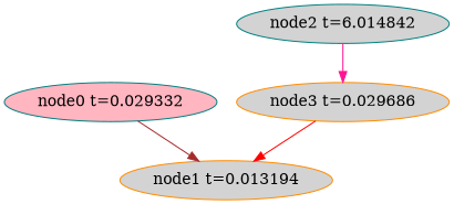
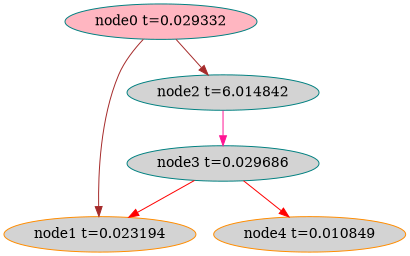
  digraph {
    node [color=teal fillcolor=lightgrey style=filled]
    edge [color=red]
-   n2 [color=darkorange label="node3 t=0.029686"]
-   n3 [color=darkorange label="node1 t=0.013194"]
+   n1 [color=darkorange label="node4 t=0.010849"]
+   n2 [label="node3 t=0.029686"]
+   n3 [color=darkorange label="node1 t=0.023194"]
    n4 [label="node2 t=6.014842"]
    n5 [fillcolor=lightpink label="node0 t=0.029332"]
+   n2 -> n1
    n2 -> n3
    n4 -> n2 [color=deeppink]
    n5 -> n3 [color=brown]
+   n5 -> n4 [color=brown]
  }
